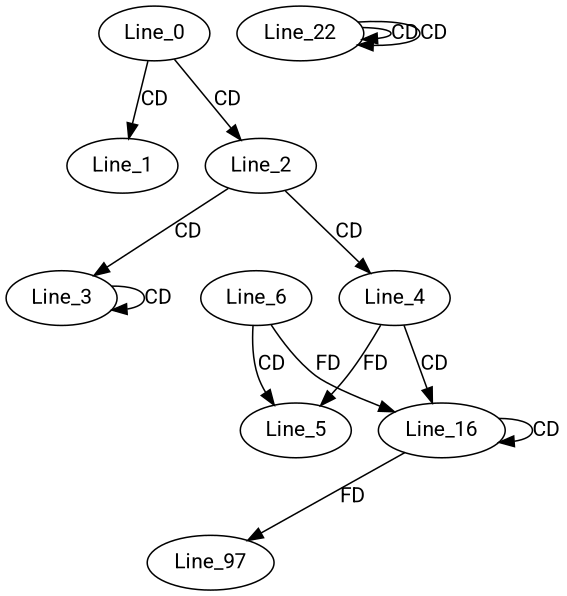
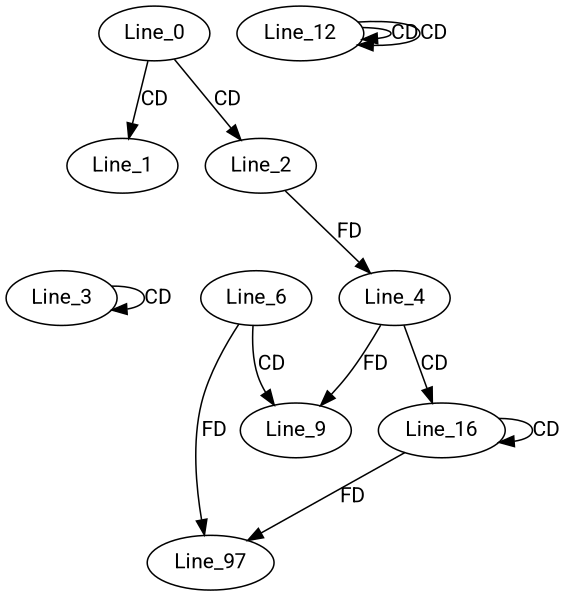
  digraph {
    fontname=Roboto
    node [fontname=Roboto]
    edge [fontname=Roboto]
    Line_0
    Line_1
    Line_2
    Line_3
    Line_4
-   Line_9 [label=Line_5]
+   Line_9
    Line_16
    n8 [label=Line_97]
    Line_6
-   Line_12 [label=Line_22]
+   Line_12
    Line_0 -> Line_1 [label=CD]
    Line_0 -> Line_2 [label=CD]
-   Line_2 -> Line_3 [label=CD]
-   Line_2 -> Line_4 [label=CD]
+   Line_2 -> Line_4 [label=FD]
    Line_3 -> Line_3 [label=CD]
    Line_4 -> Line_9 [label=FD]
    Line_4 -> Line_16 [label=CD]
    Line_16 -> Line_16 [label=CD]
    Line_16 -> n8 [label=FD]
    Line_6 -> Line_9 [label=CD]
-   Line_6 -> Line_16 [label=FD]
+   Line_6 -> n8 [label=FD]
    Line_12 -> Line_12 [label=CD]
    Line_12 -> Line_12 [label=CD]
  }
